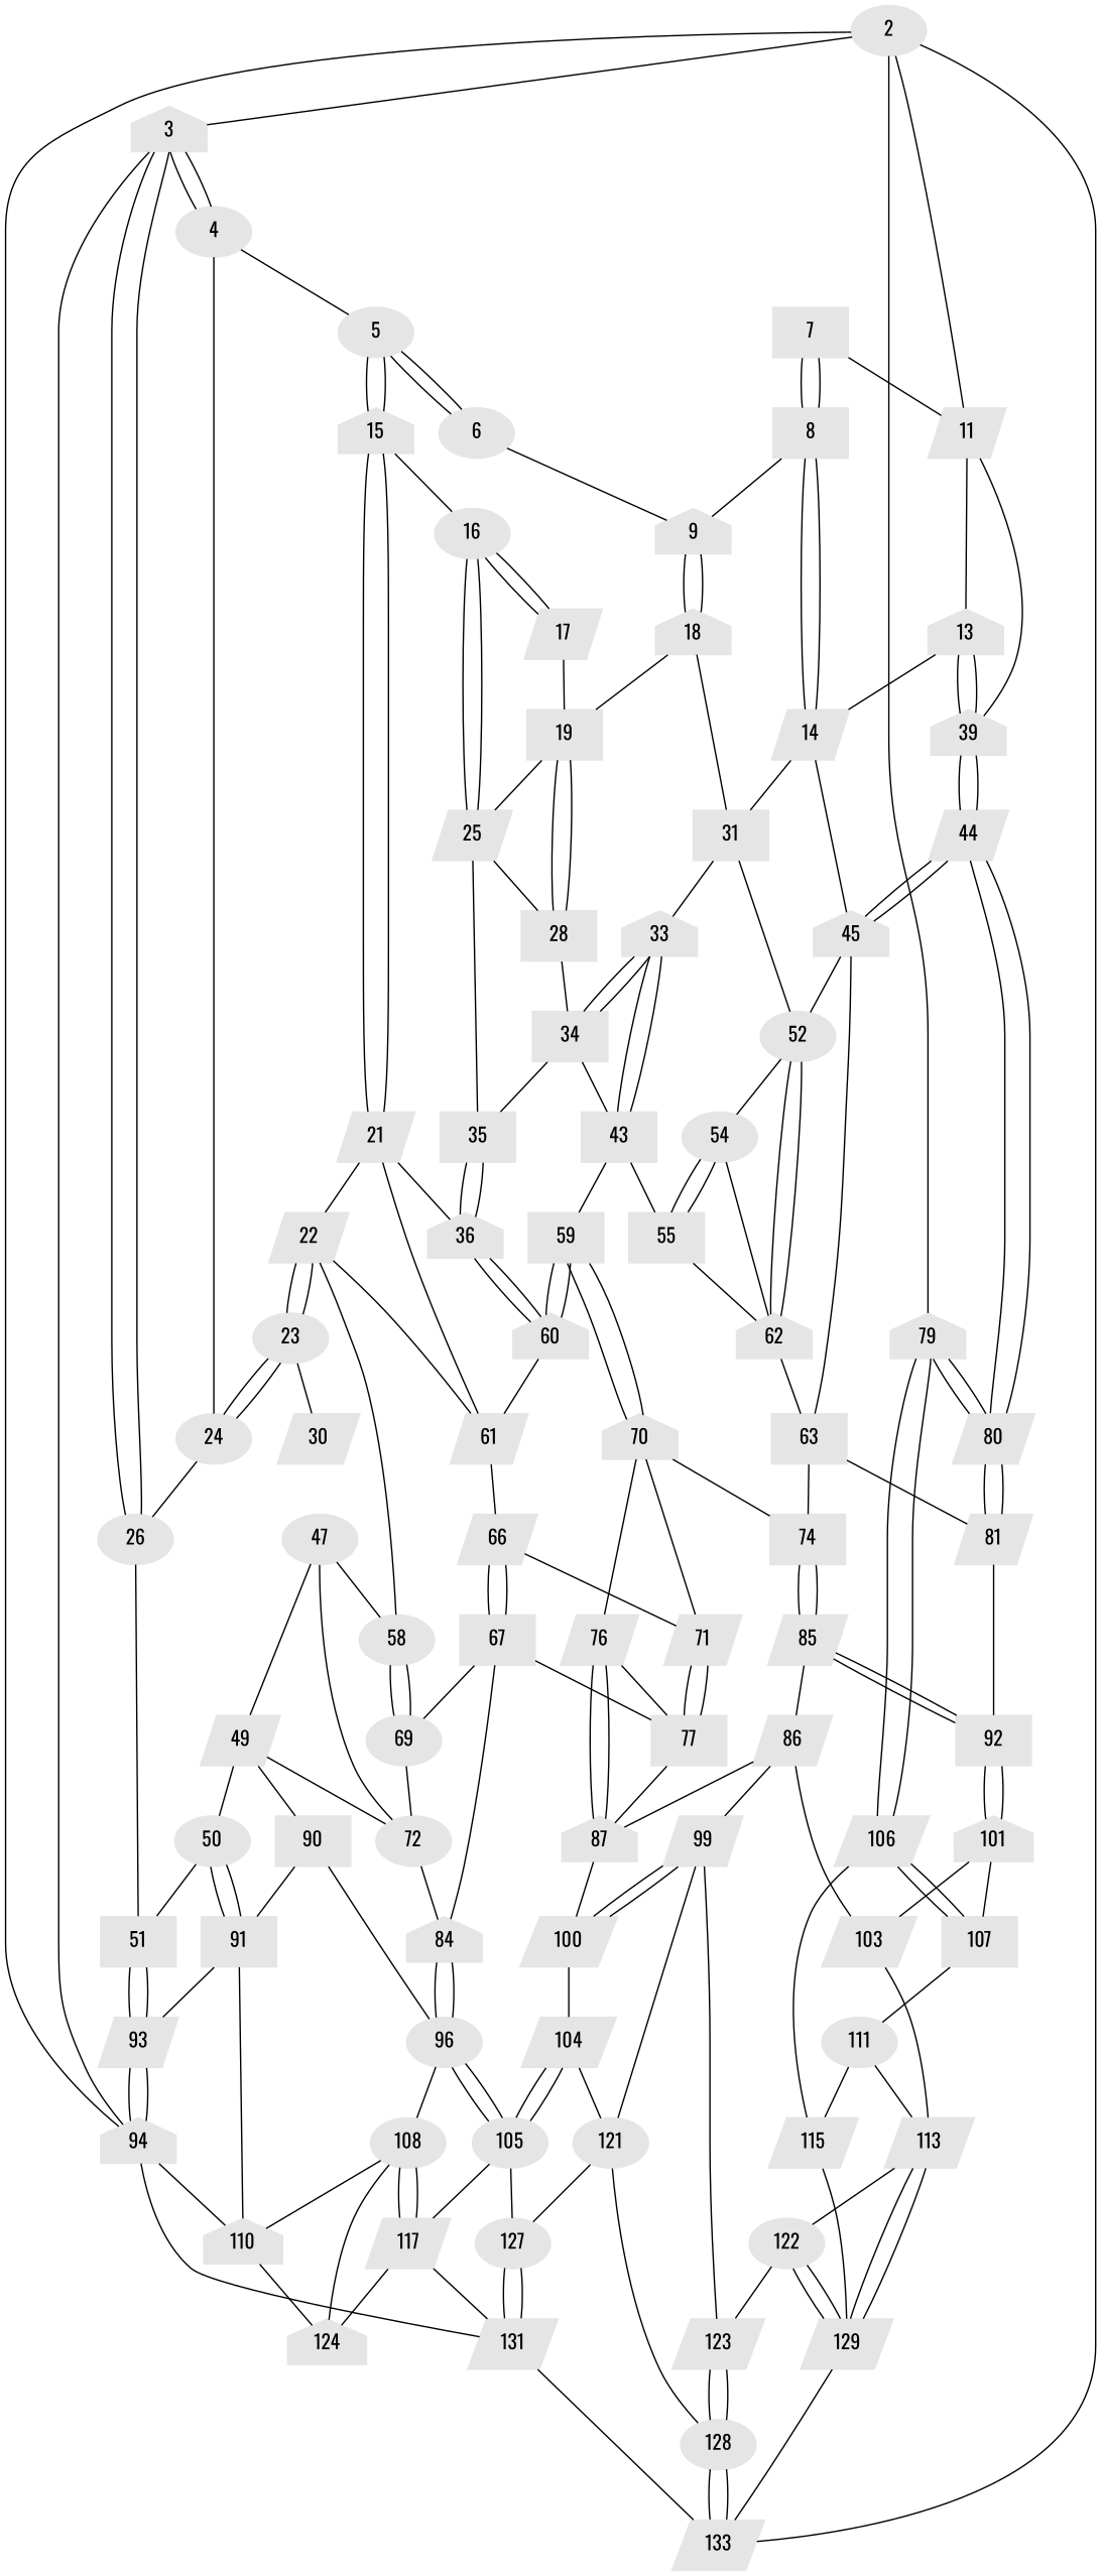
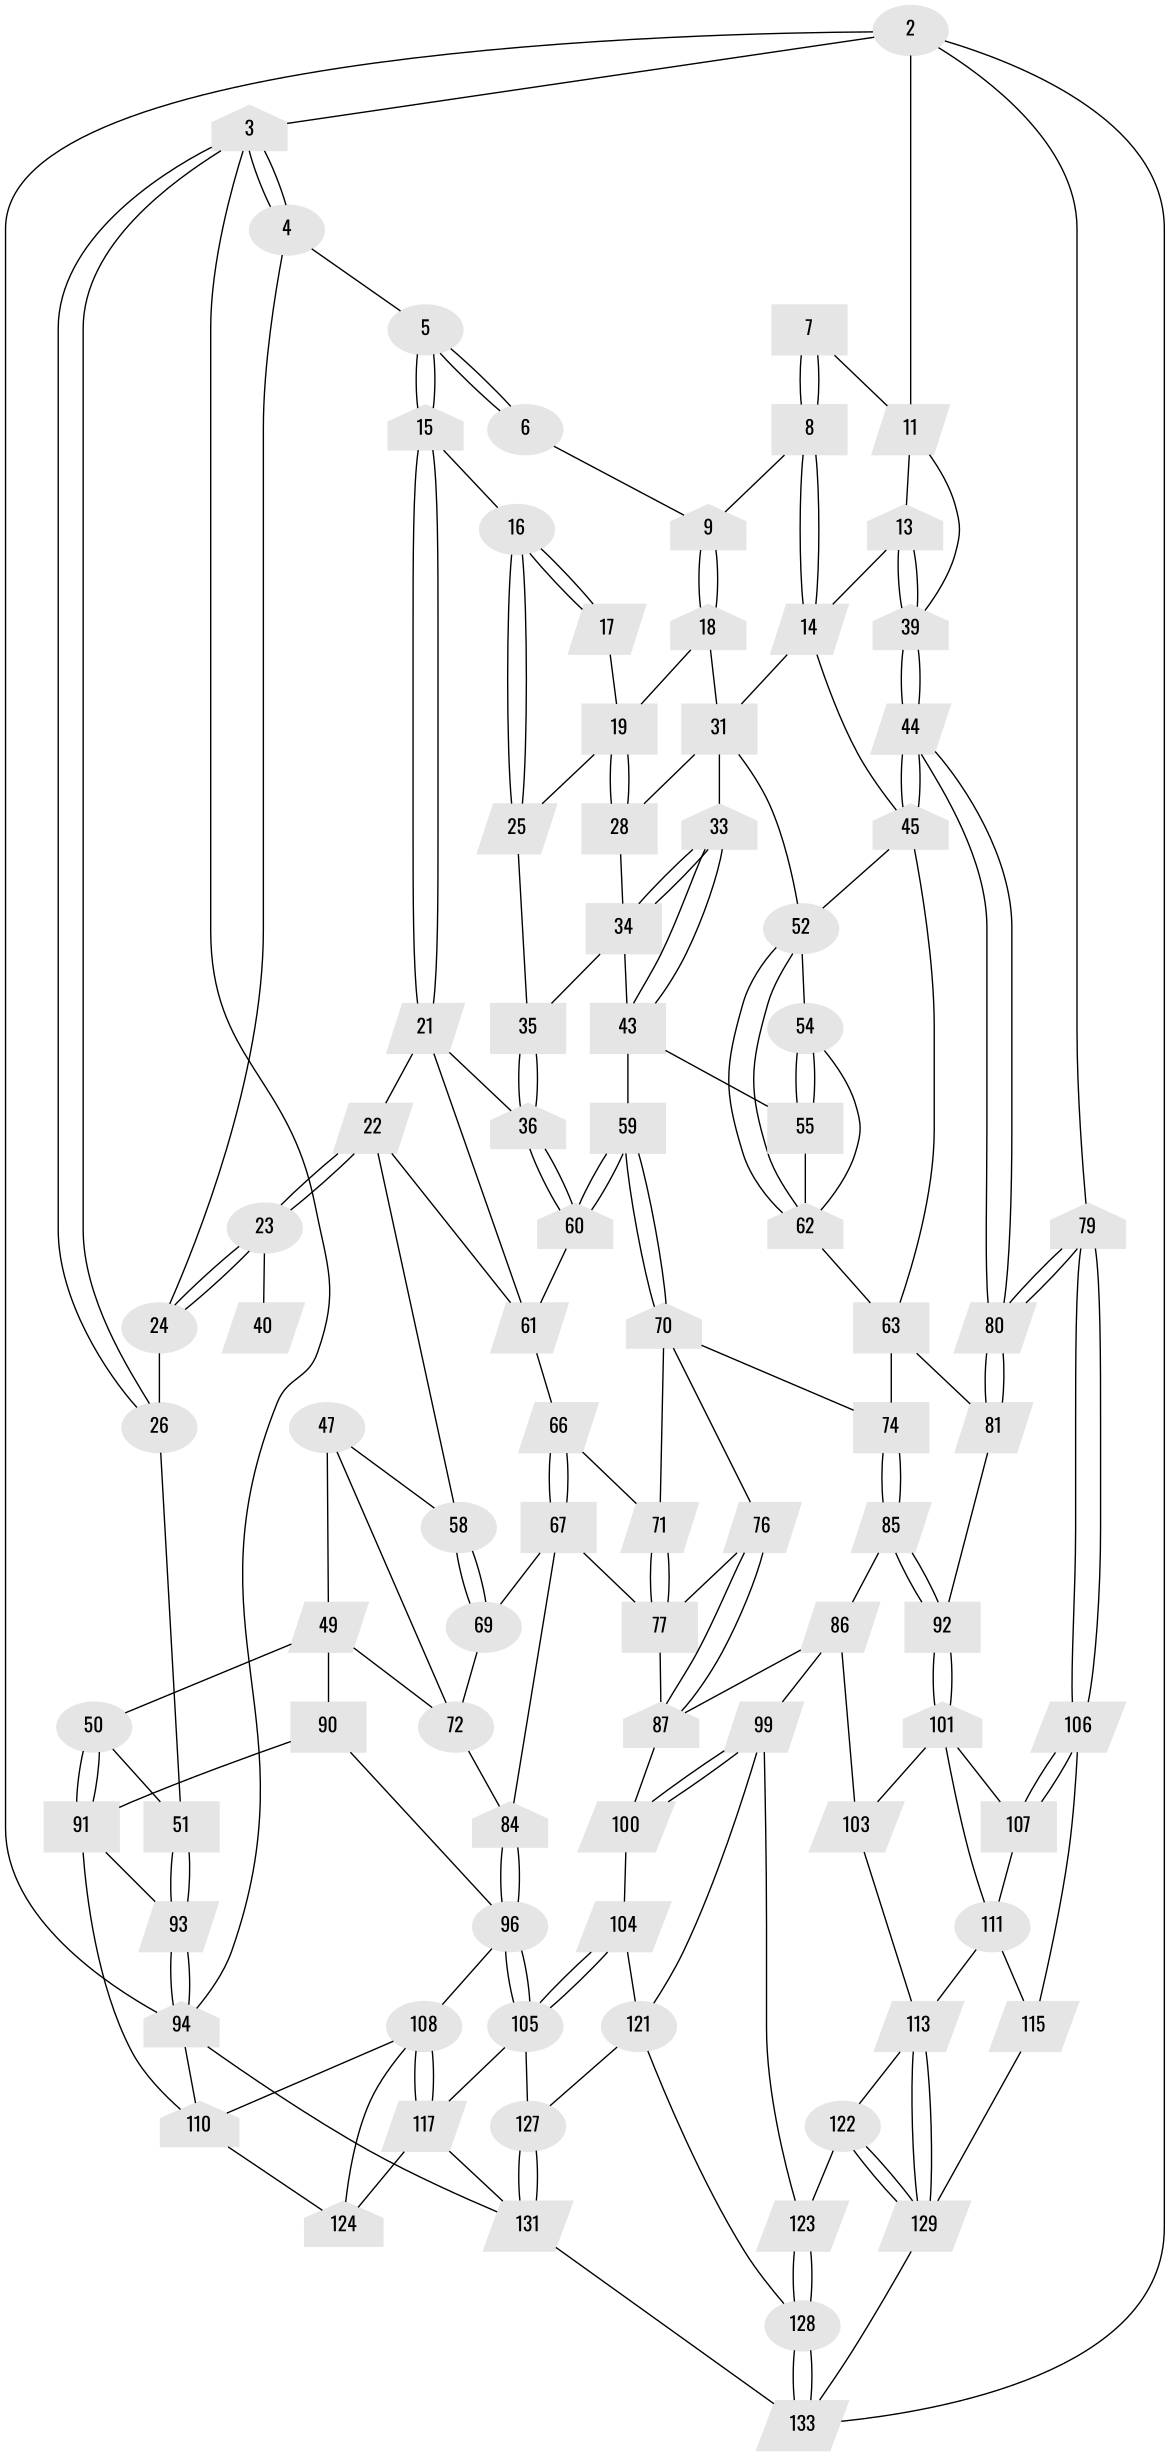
  graph {
    fontname=Oswald
    node [color=gray90 fontname=Oswald shape=parallelogram style=filled]
    edge [fontname=Oswald]
    2 [shape=ellipse super="+78"]
    3 [shape=house]
    11 [super="+12"]
    79 [shape=house]
    94 [shape=house super="+119"]
    133 [super="+134"]
    7 [shape=box]
    8 [shape=box]
    4 [shape=ellipse]
    26 [shape=ellipse]
    13 [shape=house]
    39 [shape=house]
    80
    106
    110 [shape=house super="+118"]
    131 [super="+132"]
    5 [shape=ellipse]
    24 [shape=ellipse super="+27"]
    51 [shape=box]
    6 [shape=ellipse]
    15 [shape=house]
    9 [shape=house super="+10"]
    16 [shape=ellipse]
    21 [super="+37"]
    18 [shape=house]
    14 [super="+30"]
    31 [shape=box super="+32"]
    45 [shape=house super="+46"]
    19 [shape=box super="+20"]
    44
    33 [shape=house]
    52 [shape=ellipse super="+53"]
    63 [shape=box super="+73"]
    17
    25 [super="+29"]
    22 [super="+57"]
    36 [shape=house]
    61 [super="+65"]
    28 [shape=box]
    35 [shape=box]
    34 [shape=box super="+38"]
    23 [shape=ellipse]
    58 [shape=ellipse]
    60 [shape=house]
    66
-   40 [label=30]
+   40
    69 [shape=ellipse]
    93
    43 [shape=box super="+56"]
    54 [shape=ellipse]
    62 [shape=house super="+64"]
    55 [shape=box]
    59 [shape=box]
    47 [shape=ellipse super="+48"]
    49 [super="+83"]
    72 [shape=ellipse super="+82"]
    70 [shape=house super="+75"]
    81
    74 [shape=box]
    50 [shape=ellipse]
    90 [shape=box]
    84 [shape=house]
    91 [shape=box super="+95"]
    96 [shape=ellipse super="+97"]
    71
    76
    67 [shape=box super="+68"]
    85
    92 [shape=box]
    77 [shape=box super="+88"]
    87 [shape=house super="+89"]
    86 [super="+98"]
    100
    107 [shape=box]
    115
    101 [shape=house super="+102"]
    105 [shape=ellipse super="+116"]
    108 [shape=ellipse super="+109"]
    99 [super="+120"]
    103
    121 [shape=ellipse super="+126"]
    123
    113 [super="+114"]
    104
    124 [shape=house]
    111 [shape=ellipse super="+112"]
    117 [super="+125"]
    127 [shape=ellipse]
    128 [shape=ellipse]
    122 [shape=ellipse]
    129 [super="+130"]
    2 -- 3
    2 -- 11
    2 -- 79
    2 -- 94
    2 -- 133
    3 -- 94
    3 -- 4
    3 -- 4
    3 -- 26
    3 -- 26
    11 -- 13
    11 -- 39
    79 -- 80
    79 -- 80
    79 -- 106
    79 -- 106
    94 -- 110
    94 -- 131
    7 -- 11
    7 -- 8
    7 -- 8
    8 -- 9
    8 -- 14
    8 -- 14
    4 -- 5
    4 -- 24
    26 -- 51
    13 -- 39
    13 -- 39
    13 -- 14
    39 -- 44
    39 -- 44
    80 -- 81
    80 -- 81
    106 -- 107
    106 -- 107
    106 -- 115
    110 -- 124
    131 -- 133
    5 -- 6
    5 -- 6
    5 -- 15
    5 -- 15
    24 -- 26
    51 -- 93
    51 -- 93
    6 -- 9
    15 -- 16
    15 -- 21
    15 -- 21
    9 -- 18
    9 -- 18
    16 -- 17
    16 -- 17
    16 -- 25
    16 -- 25
    21 -- 22
    21 -- 36
    21 -- 61
    18 -- 31
    18 -- 19
    14 -- 31
    14 -- 45
    31 -- 33
    31 -- 52
    45 -- 52
    45 -- 63
    19 -- 25
    19 -- 28
    19 -- 28
    44 -- 80
    44 -- 80
    44 -- 45
    44 -- 45
    33 -- 34
    33 -- 34
    33 -- 43
    33 -- 43
    52 -- 54
    52 -- 62
    52 -- 62
    63 -- 81
    63 -- 74
    17 -- 19
-   25 -- 28
+   31 -- 28
    25 -- 35
    22 -- 61
    22 -- 23
    22 -- 23
    22 -- 58
    36 -- 60
    36 -- 60
    61 -- 66
    28 -- 34
    35 -- 36
    35 -- 36
    34 -- 35
    34 -- 43
    23 -- 24
    23 -- 24
    23 -- 40
    58 -- 69
    58 -- 69
    60 -- 61
    66 -- 71
    66 -- 67
    66 -- 67
    69 -- 72
    93 -- 94
    93 -- 94
    43 -- 55
    43 -- 59
    54 -- 62
    54 -- 55
    54 -- 55
    62 -- 63
    55 -- 62
    59 -- 60
    59 -- 60
    59 -- 70
    59 -- 70
    47 -- 58
    47 -- 49
    47 -- 72
    49 -- 72
    49 -- 50
    49 -- 90
    72 -- 84
    70 -- 74
    70 -- 71
    70 -- 76
    81 -- 92
    74 -- 85
    74 -- 85
    50 -- 51
    50 -- 91
    50 -- 91
    90 -- 91
    90 -- 96
    84 -- 96
    84 -- 96
    91 -- 110
    91 -- 93
    96 -- 105
    96 -- 105
    96 -- 108
    71 -- 77
    71 -- 77
    76 -- 77
    76 -- 87
    76 -- 87
    67 -- 69
    67 -- 84
    67 -- 77
    85 -- 92
    85 -- 92
    85 -- 86
    92 -- 101
    92 -- 101
    77 -- 87
    87 -- 100
    86 -- 87
    86 -- 99
    86 -- 103
    100 -- 104
    107 -- 111
    115 -- 129
    101 -- 107
    101 -- 103
+   101 -- 111
    105 -- 117
    105 -- 127
    108 -- 110
    108 -- 124
    108 -- 117
    108 -- 117
    99 -- 100
    99 -- 100
    99 -- 121
    99 -- 123
    103 -- 113
    121 -- 127
    121 -- 128
    123 -- 128
    123 -- 128
    113 -- 122
    113 -- 129
    113 -- 129
    104 -- 105
    104 -- 105
    104 -- 121
    111 -- 115
    111 -- 113
    117 -- 131
    117 -- 124
    127 -- 131
    127 -- 131
    128 -- 133
    128 -- 133
    122 -- 123
    122 -- 129
    122 -- 129
    129 -- 133
  }
